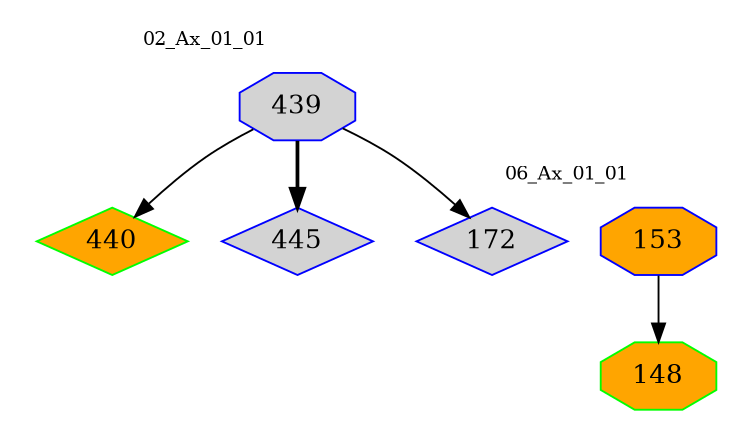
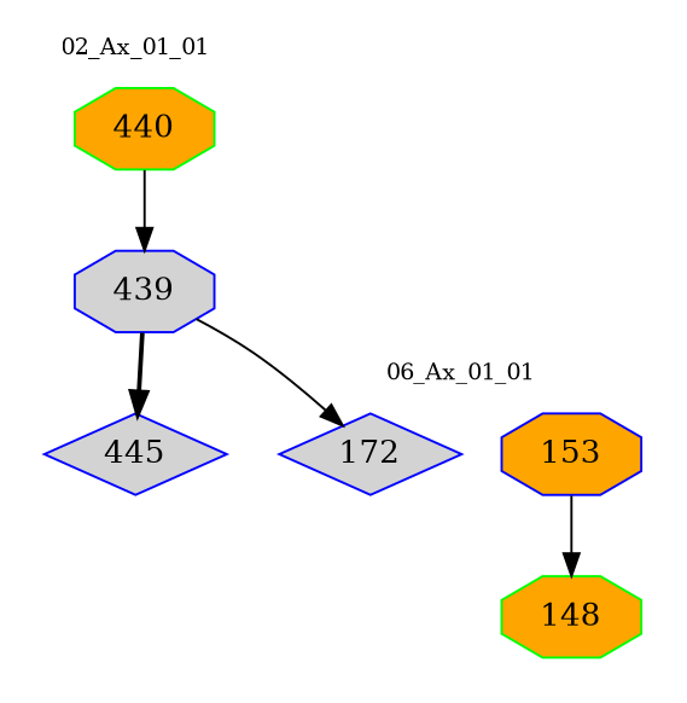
  digraph {
    node [color=blue fillcolor=orange shape=octagon style=filled]
    edge [color=black style=solid]
    n1 [label=153]
    n2 [color=green label=148]
    n3 [fillcolor=lightgrey label=172 shape=diamond]
    n4 [fillcolor=lightgrey label=439]
-   n5 [color=green label=440 shape=diamond]
+   n5 [color=green label=440]
    n6 [fillcolor=lightgrey label=445 shape=diamond]
    subgraph cluster_1 {
      color=white
      fontsize=10
      label="06_Ax_01_01"
      n1
      n2
      n3
    }
    subgraph cluster_2 {
      color=white
      fontsize=10
      label="02_Ax_01_01"
      n4
      n5
      n6
    }
    n1 -> n2
    n4 -> n3
-   n4 -> n5
+   n5 -> n4
    n4 -> n6 [style=bold]
  }
